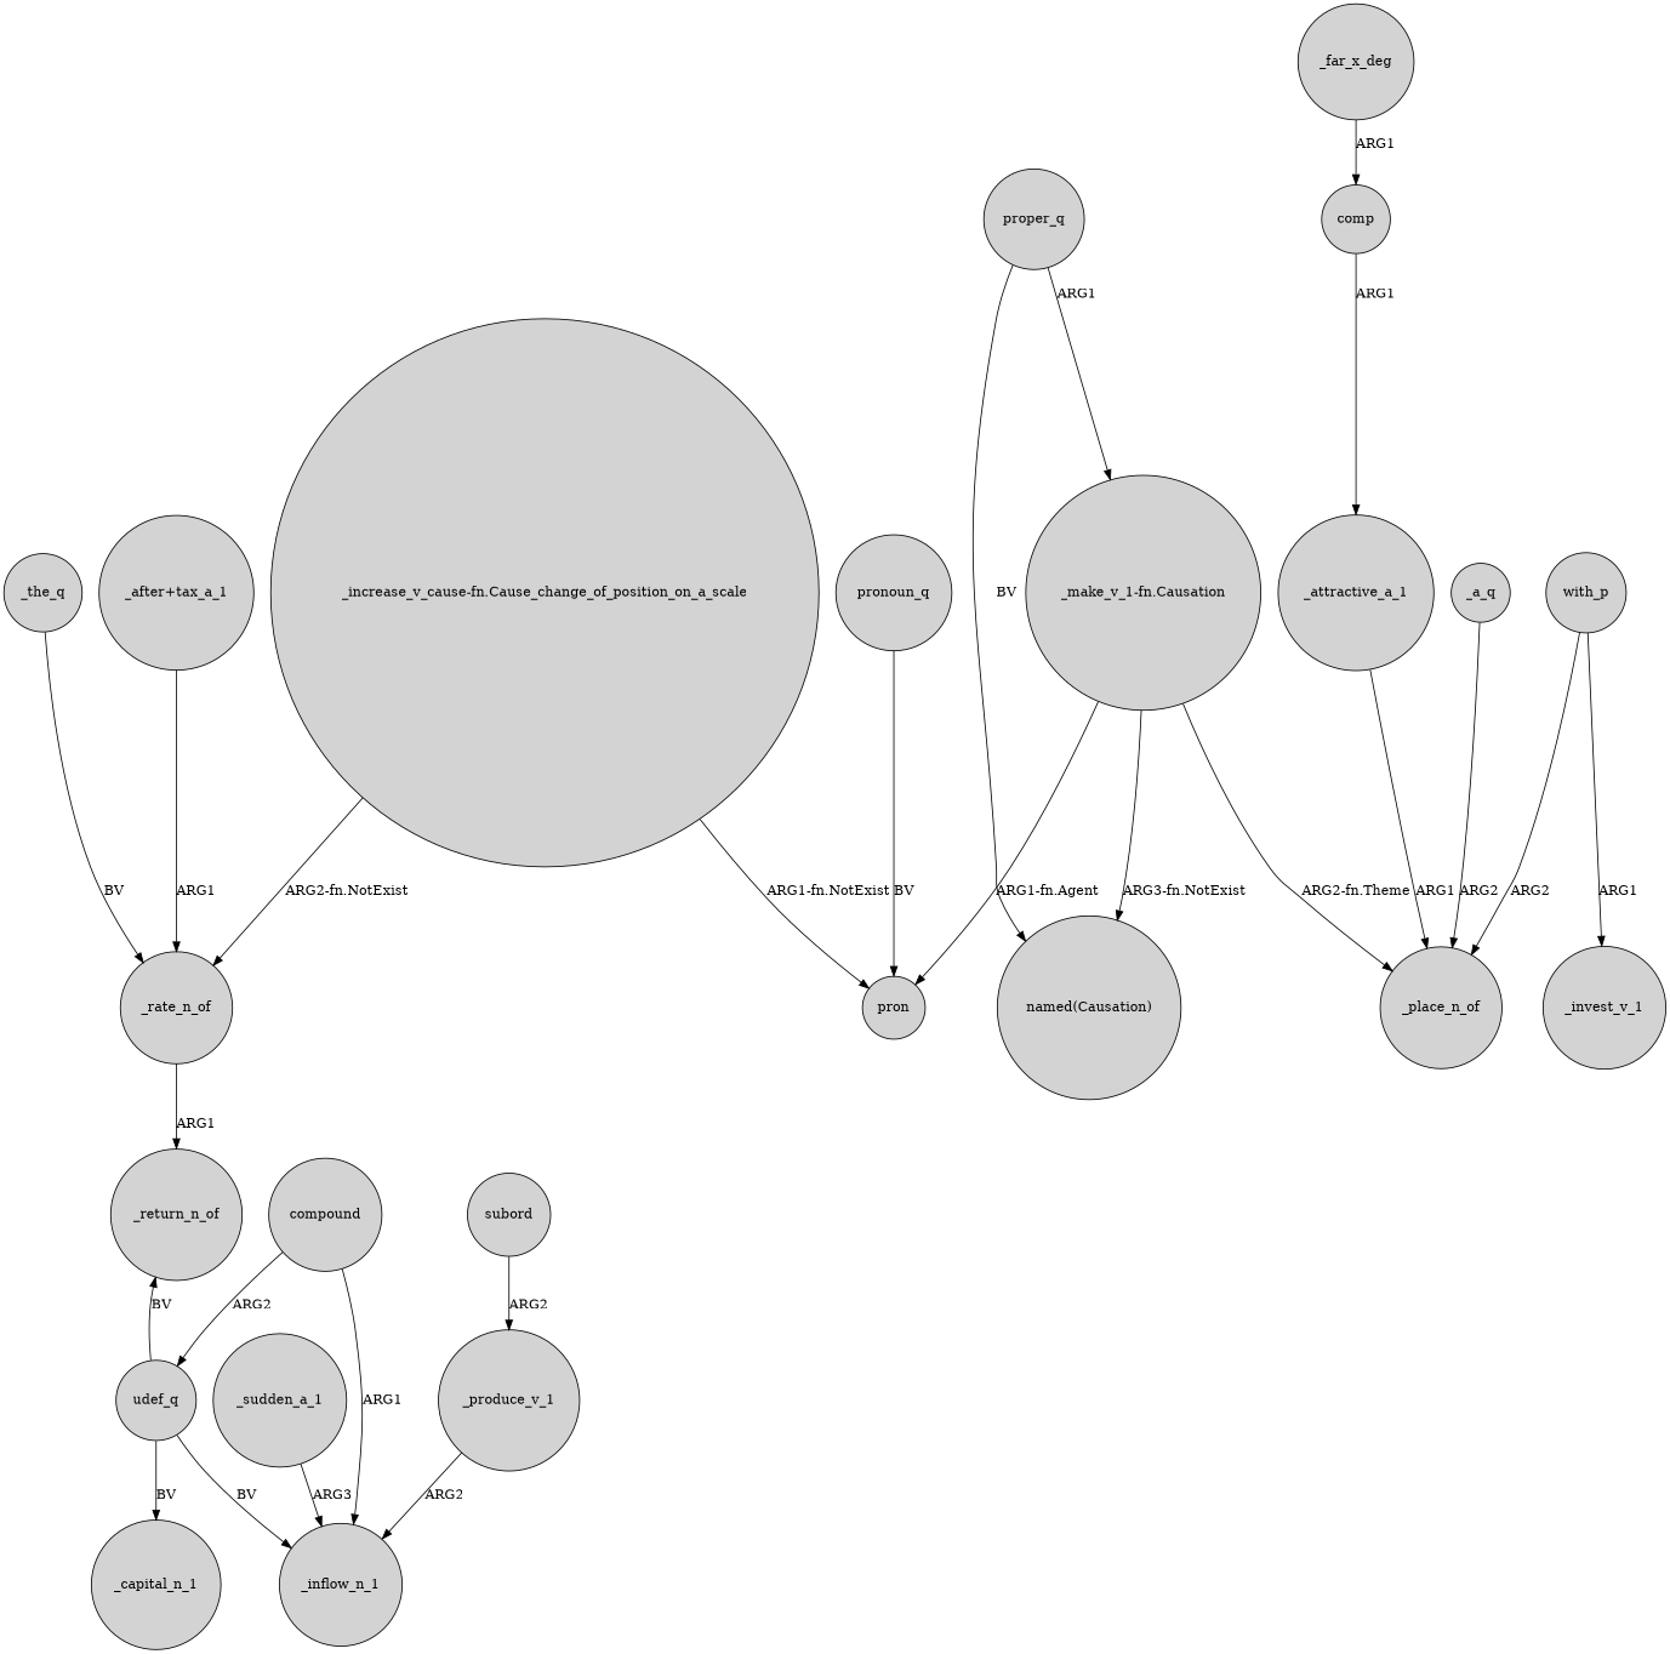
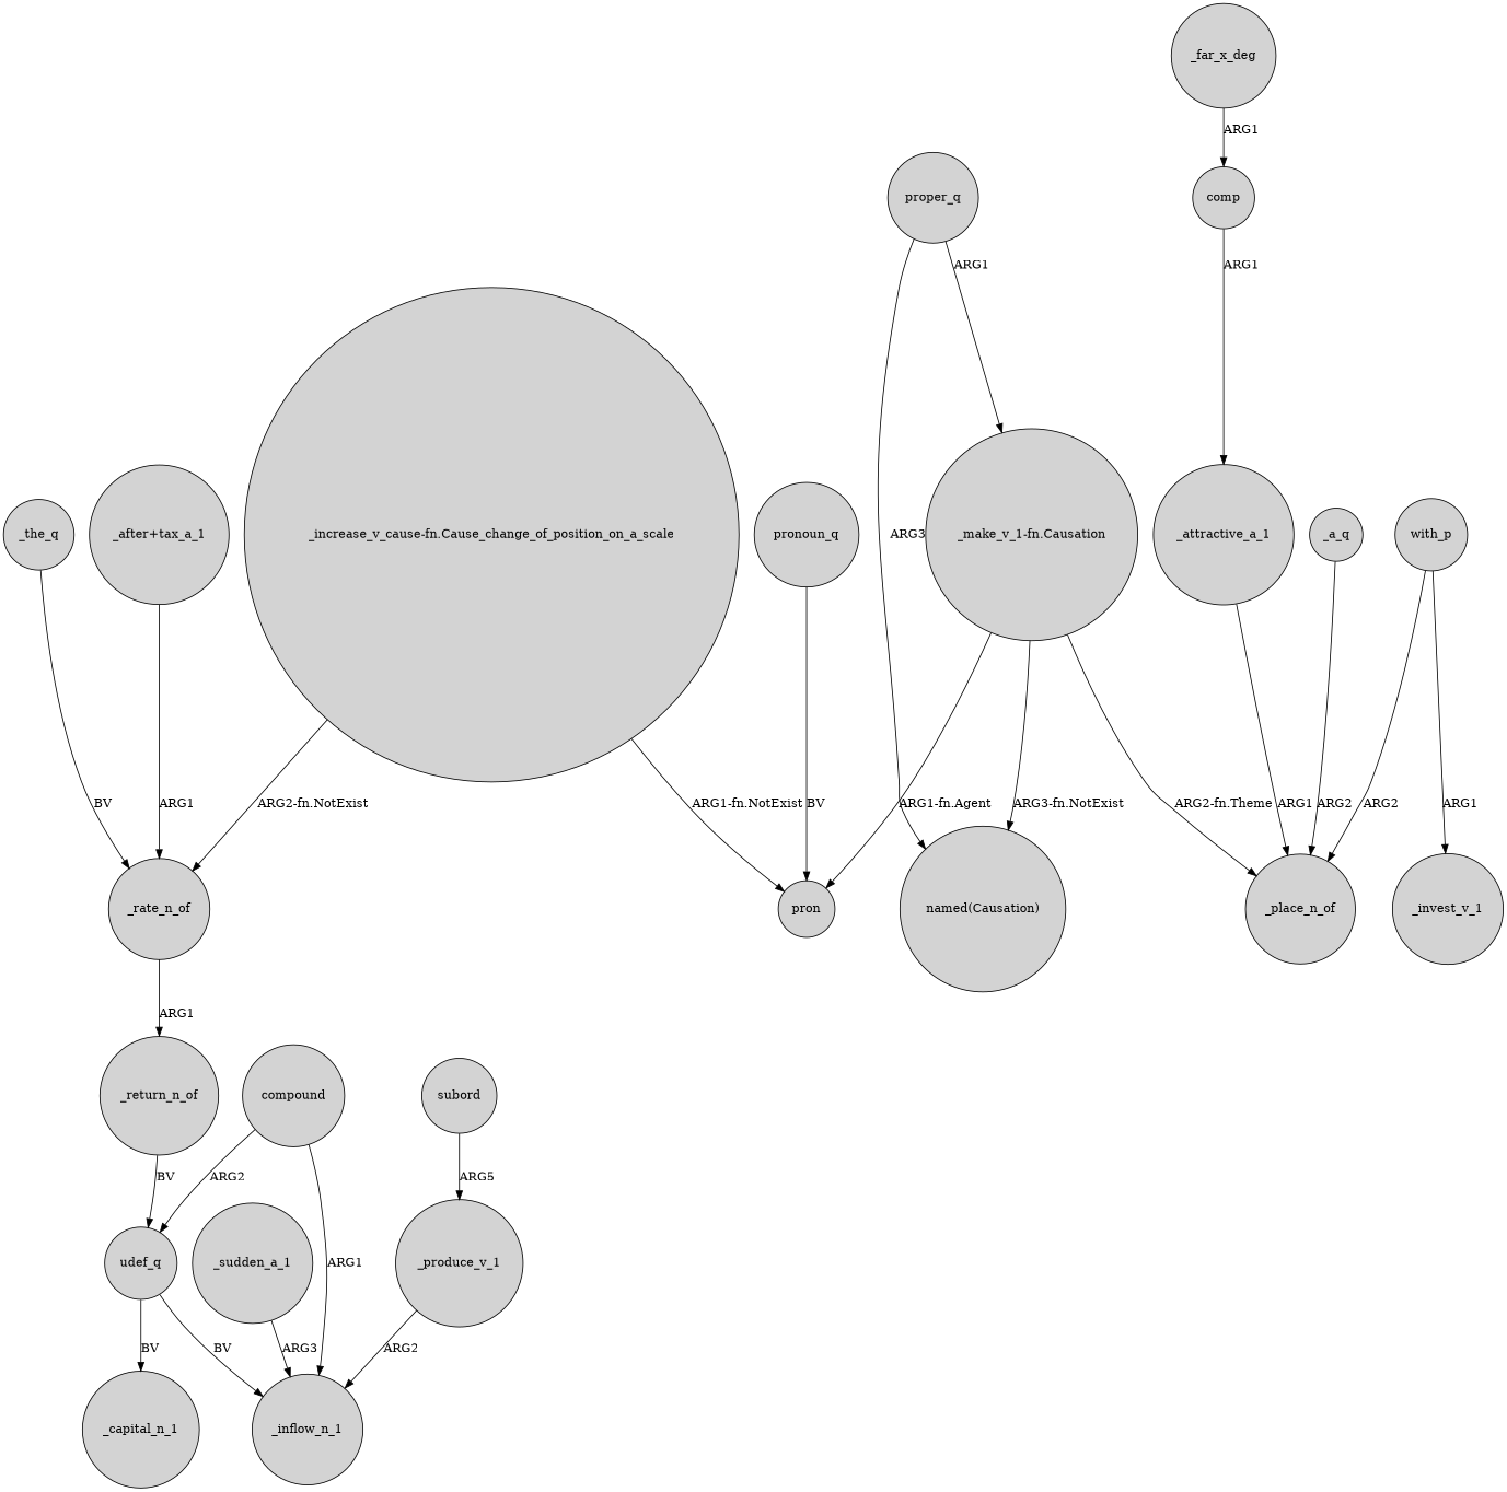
  digraph {
    node [shape=circle style=filled]
    "_make_v_1-fn.Causation"
    pron
    n3 [label="named(Causation)"]
    _place_n_of
    udef_q
    _capital_n_1
    _inflow_n_1
    _return_n_of
    subord
    _produce_v_1
    compound
    _attractive_a_1
    _sudden_a_1
    with_p
    _invest_v_1
    _rate_n_of
    _the_q
    pronoun_q
    _a_q
    "_after+tax_a_1"
    "_increase_v_cause-fn.Cause_change_of_position_on_a_scale"
    _far_x_deg
    comp
    proper_q
    "_make_v_1-fn.Causation" -> pron [label="ARG1-fn.Agent"]
    "_make_v_1-fn.Causation" -> n3 [label="ARG3-fn.NotExist"]
    "_make_v_1-fn.Causation" -> _place_n_of [label="ARG2-fn.Theme"]
    udef_q -> _capital_n_1 [label=BV]
    udef_q -> _inflow_n_1 [label=BV]
-   udef_q -> _return_n_of [label=BV]
-   subord -> _produce_v_1 [label=ARG2]
+   _return_n_of -> udef_q [label=BV]
+   subord -> _produce_v_1 [label=ARG5]
    _produce_v_1 -> _inflow_n_1 [label=ARG2]
    compound -> udef_q [label=ARG2]
    compound -> _inflow_n_1 [label=ARG1]
    _attractive_a_1 -> _place_n_of [label=ARG1]
    _sudden_a_1 -> _inflow_n_1 [label=ARG3]
    with_p -> _place_n_of [label=ARG2]
    with_p -> _invest_v_1 [label=ARG1]
    _rate_n_of -> _return_n_of [label=ARG1]
    _the_q -> _rate_n_of [label=BV]
    pronoun_q -> pron [label=BV]
    _a_q -> _place_n_of [label=ARG2]
    "_after+tax_a_1" -> _rate_n_of [label=ARG1]
    "_increase_v_cause-fn.Cause_change_of_position_on_a_scale" -> pron [label="ARG1-fn.NotExist"]
    "_increase_v_cause-fn.Cause_change_of_position_on_a_scale" -> _rate_n_of [label="ARG2-fn.NotExist"]
    _far_x_deg -> comp [label=ARG1]
    comp -> _attractive_a_1 [label=ARG1]
    proper_q -> "_make_v_1-fn.Causation" [label=ARG1]
-   proper_q -> n3 [label=BV]
+   proper_q -> n3 [label=ARG3]
  }
